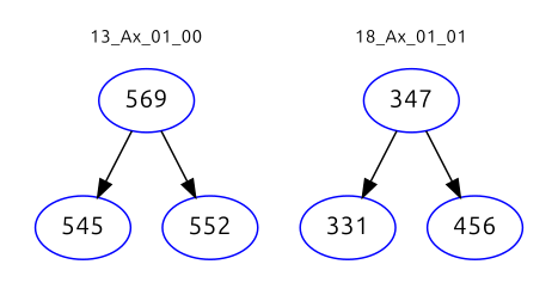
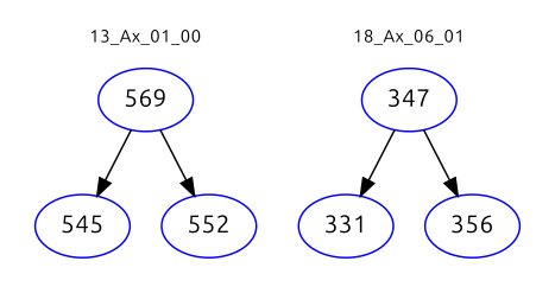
  digraph {
    fontname=Ubuntu
    node [color=blue fontname=Ubuntu]
    edge [color=black fontname=Ubuntu]
    n1 [label=569]
    n2 [label=545]
    n3 [label=552]
    n4 [label=347]
    n5 [label=331]
-   n6 [label=456]
+   n6 [label=356]
    subgraph cluster_1 {
      color=white
      fontsize=10
      label="13_Ax_01_00"
      n1
      n2
      n3
    }
    subgraph cluster_2 {
      color=white
      fontsize=10
-     label="18_Ax_01_01"
+     label="18_Ax_06_01"
      n4
      n5
      n6
    }
    n1 -> n2
    n1 -> n3
    n4 -> n5
    n4 -> n6
  }
